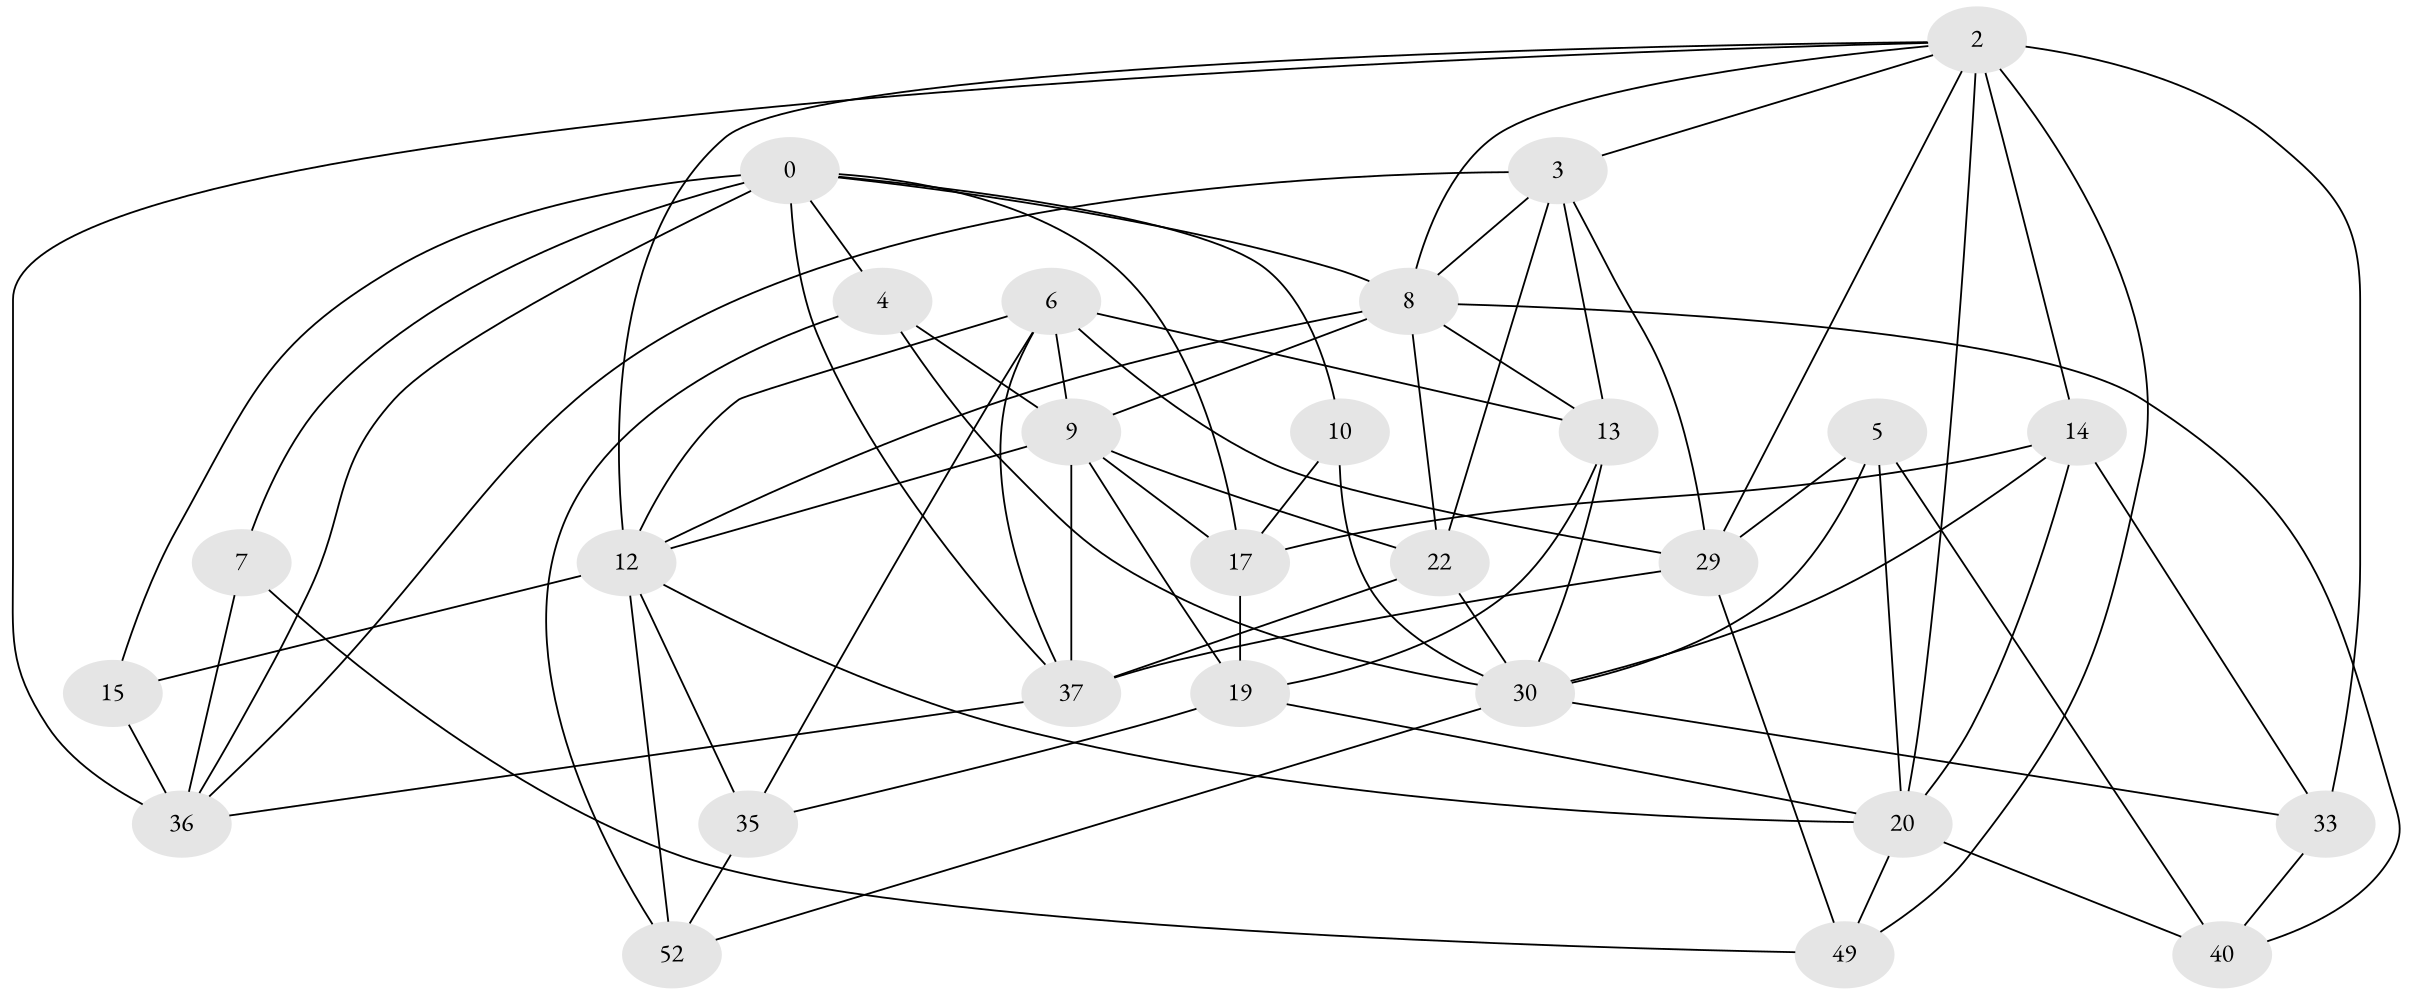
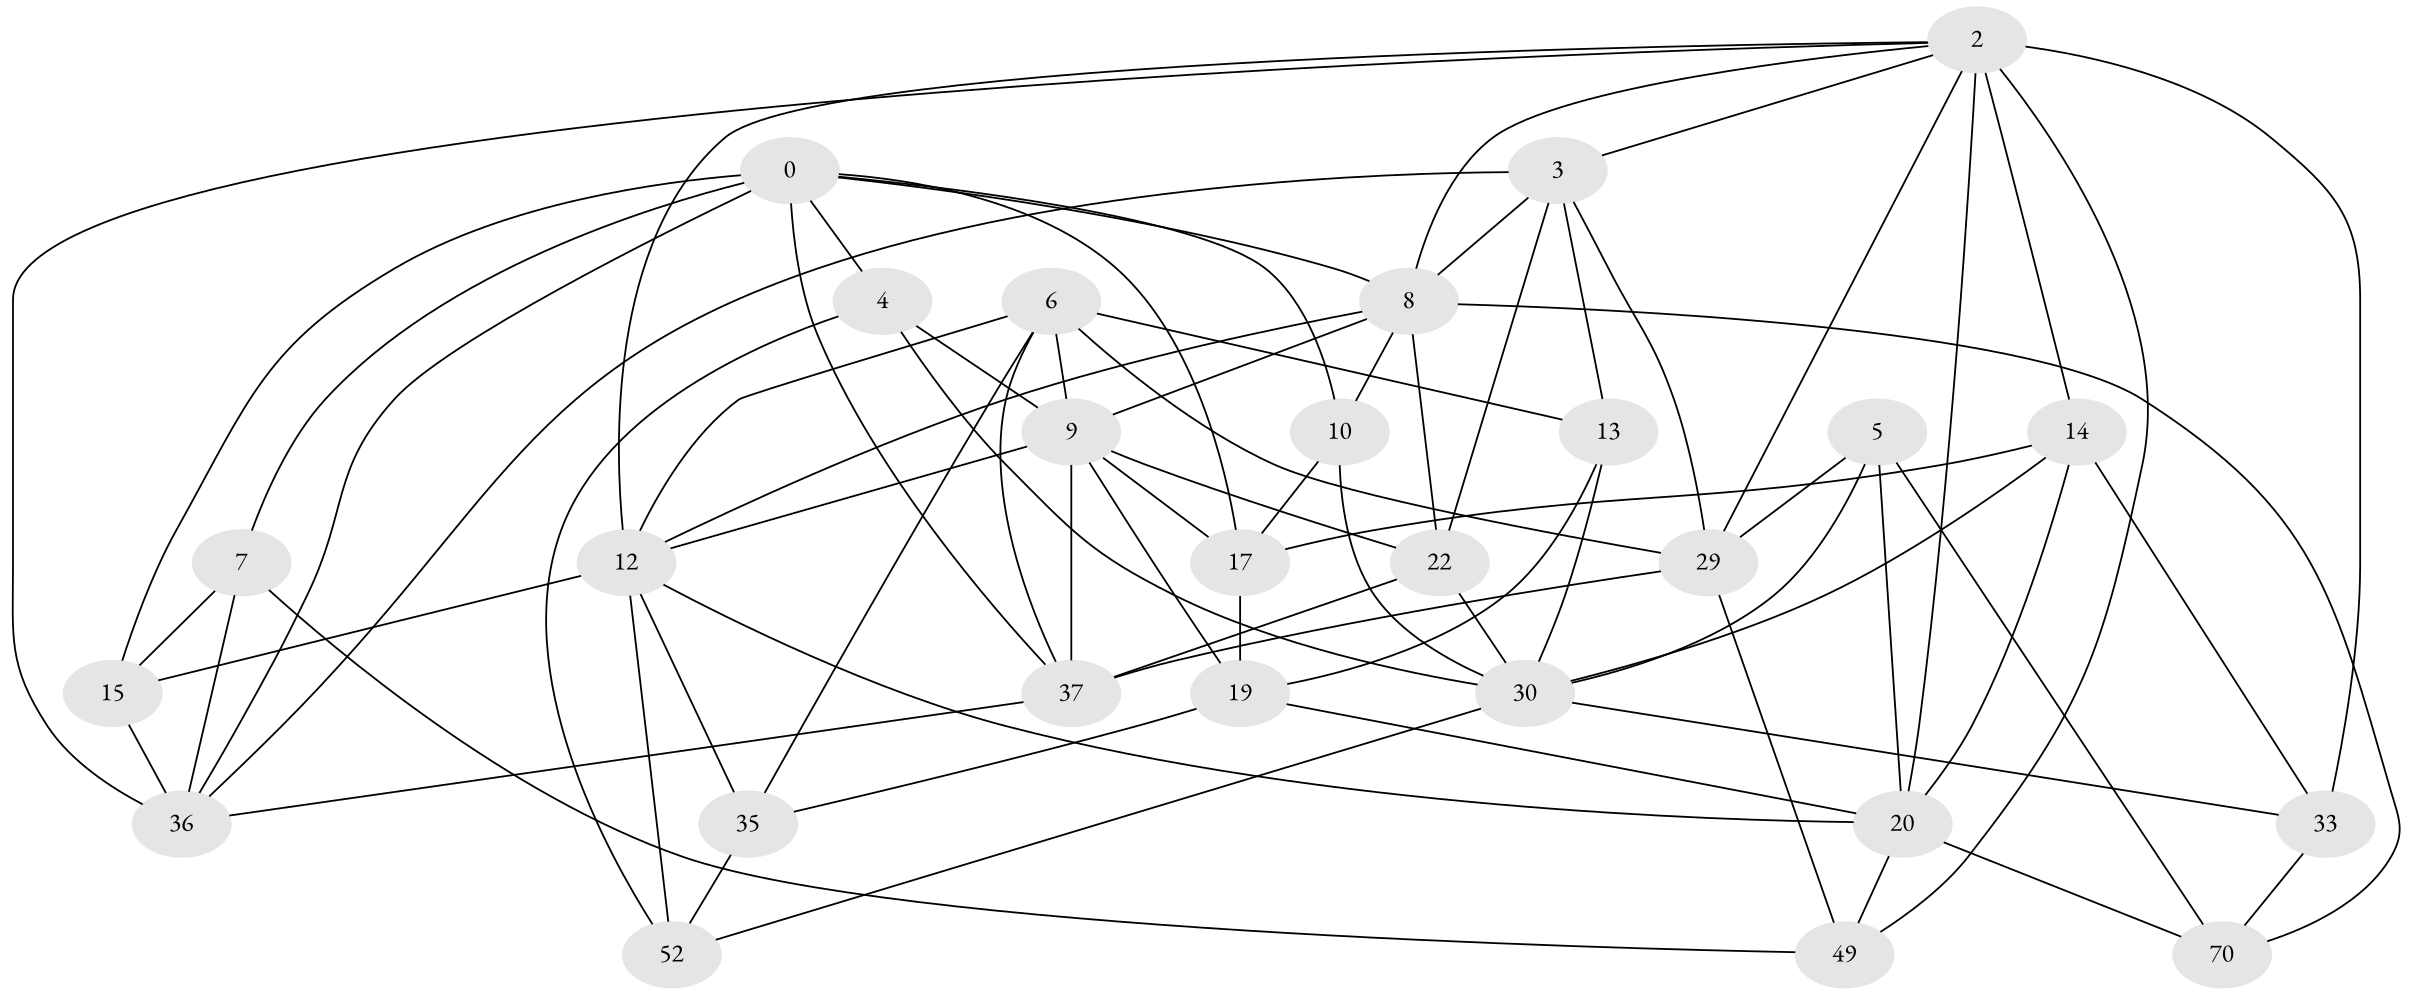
  graph {
    fontname="EB Garamond"
    node [color=gray90 fontname="EB Garamond" style=filled]
    edge [fontname="EB Garamond"]
    n1 [label=0 super="+25+45"]
    4
    7
    8 [super="+16"]
    10
    15
    17 [super="+26"]
    36 [super="+39"]
    37 [super="+46"]
    9 [super="+47+27"]
    30 [super="+44+32"]
    52
    49
    12 [super="+54+24"]
    22 [super="+42"]
-   40
+   40 [label=70]
    19 [super="+41"]
    2 [super="+18+21+11"]
    3 [super="+31"]
    14 [super="+28"]
    20 [super="+23+50"]
    29 [super="+48"]
    33 [super="+35"]
    13
    n25 [label=35]
    5
    6 [super="+53"]
    n1 -- 4
    n1 -- 7
    n1 -- 8
    n1 -- 10
    n1 -- 15
    n1 -- 17
    n1 -- 36
    n1 -- 37
    4 -- 9
    4 -- 30
    4 -- 52
+   7 -- 15
    7 -- 36
    7 -- 49
-   8 -- 13
+   8 -- 10
    8 -- 9
    8 -- 12
    8 -- 22
    8 -- 40
    10 -- 17
    10 -- 30
    15 -- 36
    17 -- 19
    37 -- 36
    9 -- 17 [weight=2]
    9 -- 37 [weight=2]
    9 -- 12
    9 -- 22
    9 -- 19
    30 -- 52
    30 -- 33
    12 -- 15
    12 -- 52
    12 -- 20
    12 -- n25
    22 -- 37
    22 -- 30
    19 -- 20
    19 -- n25
    2 -- 8
    2 -- 36
    2 -- 49
    2 -- 12
    2 -- 3
    2 -- 14
    2 -- 20 [weight=2]
    2 -- 29
    2 -- 33 [weight=3]
    3 -- 8
    3 -- 36
    3 -- 22
    3 -- 29
    3 -- 13
    14 -- 17
    14 -- 30
    14 -- 20
    14 -- 33
    20 -- 49
    20 -- 40
    29 -- 37
    29 -- 49
    33 -- 40
    13 -- 30
    13 -- 19
    n25 -- 52
    5 -- 30
    5 -- 40
    5 -- 20
    5 -- 29
    6 -- 37
    6 -- 9
    6 -- 12
    6 -- 29
    6 -- 13
    6 -- n25
  }
